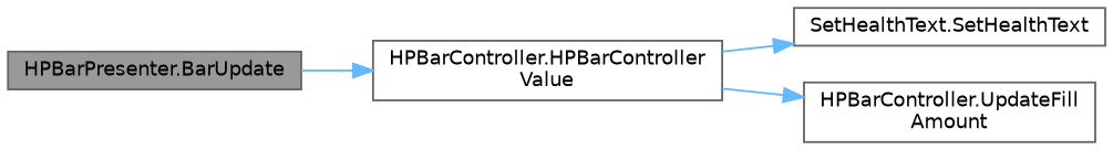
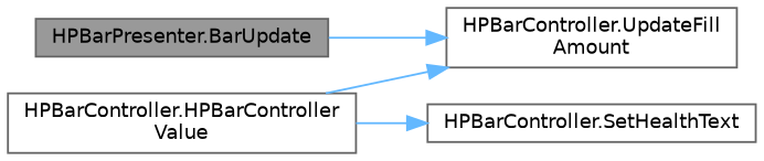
  digraph {
    rankdir=LR
    node [color=grey40 fillcolor=white fontname=Helvetica fontsize=10 shape=box style=filled]
    edge [color=steelblue1 fontname=Helvetica fontsize=10 labelfontname=Helvetica labelfontsize=10 style=solid]
    n1 [color=gray40 fillcolor=grey60 fontcolor=black height=0.2 label="HPBarPresenter.BarUpdate" width=0.4]
    n2 [height=0.2 label="HPBarController.HPBarController\lValue" width=0.4]
-   n3 [height=0.2 label="SetHealthText.SetHealthText" width=0.4]
+   n3 [height=0.2 label="HPBarController.SetHealthText" width=0.4]
    n4 [height=0.2 label="HPBarController.UpdateFill\lAmount" width=0.4]
-   n1 -> n2
+   n1 -> n4
    n2 -> n3
    n2 -> n4
  }
